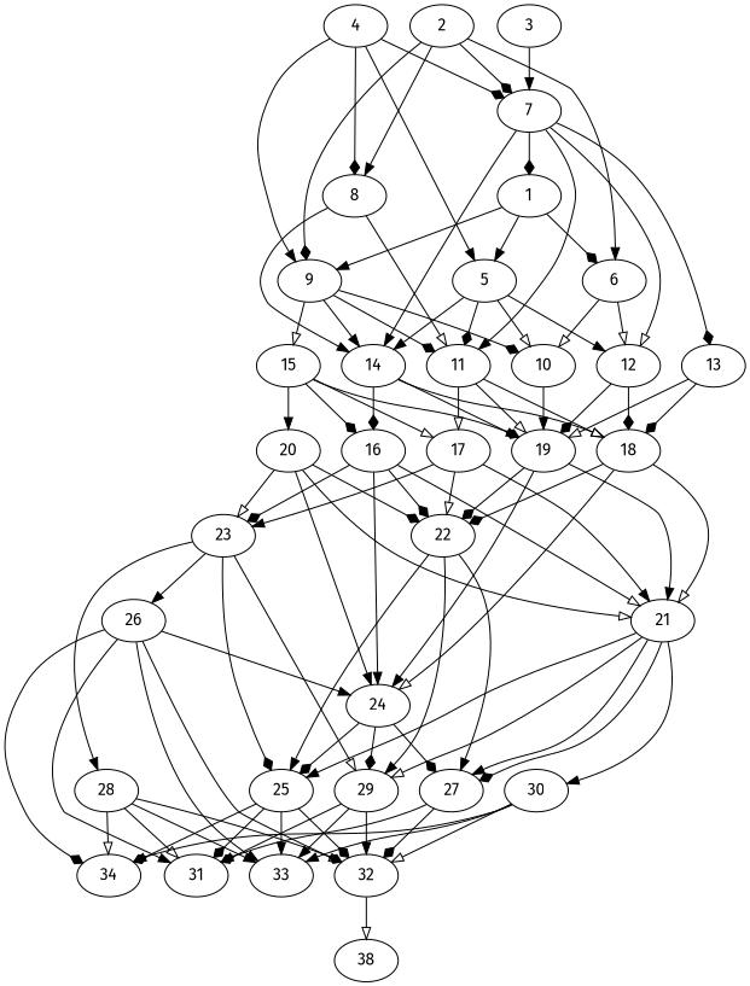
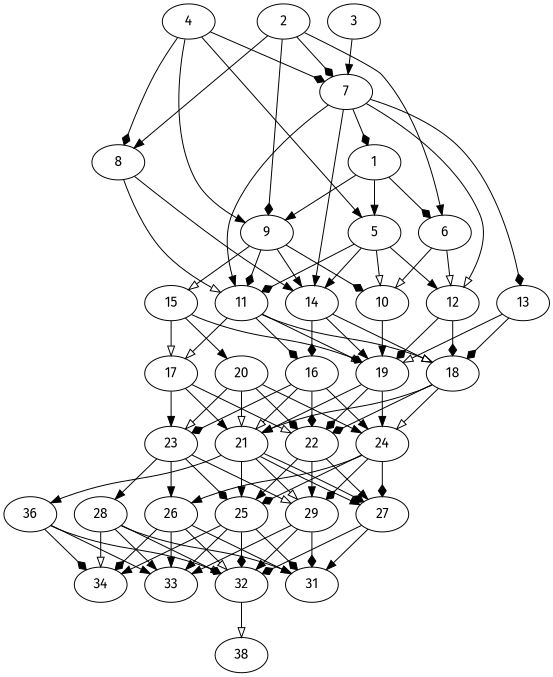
  digraph {
    fontname="Fira Sans"
    node [alpha=0.16 fontname="Fira Sans"]
    edge [arrowhead=normal fontname="Fira Sans"]
    1 [alpha=0.13 expect_size=41792512]
    5 [expect_size=31888384]
    6 [alpha=0.06 expect_size=11914240]
    9 [alpha=0.11 expect_size=24689664]
    10 [alpha=0.17 expect_size=44442624]
    11 [alpha=0.15 expect_size=32559104]
    12 [alpha=0.01 expect_size=16273408]
    14 [alpha=0.15 expect_size=45840384]
    7 [alpha=0.10 expect_size=43846656]
    13 [alpha=0.20 expect_size=12623872]
    15 [alpha=0.10 expect_size=44151808]
    19 [alpha=0.12 expect_size=15290368]
    17 [alpha=0.03 expect_size=48246784]
    18 [alpha=0.18 expect_size=24853504]
    16 [alpha=0.14 expect_size=33733632]
    20 [alpha=0.04 expect_size=41449472]
    2 [alpha=0.18 expect_size=23497728]
    8 [expect_size=40327168]
    3 [alpha=0.14 expect_size=30888960]
    4 [alpha=0.19 expect_size=22274048]
    21 [alpha=0.11 expect_size=34125824]
    22 [alpha=0.06 expect_size=23396352]
    24 [alpha=0.05 expect_size=25494528]
    23 [alpha=0.12 expect_size=25551872]
    25 [alpha=0.09 expect_size=13709312]
    27 [alpha=0.20 expect_size=24508416]
    29 [alpha=0.05 expect_size=26586112]
-   30 [alpha=0.08 expect_size=8248320]
+   30 [alpha=0.08 expect_size=8248320 label=36]
    26 [expect_size=38316032]
    28 [alpha=0.18 expect_size=30522368]
    31 [alpha=0.03 expect_size=17460224]
    32 [alpha=0.02 expect_size=43582464]
    33 [alpha=0.05 expect_size=10501120]
    34 [alpha=0.04 expect_size=38233088]
    n35 [alpha=0.01 expect_size=49437696 label=38]
    1 -> 5
    1 -> 6 [arrowhead=diamond]
    1 -> 9
    5 -> 10 [arrowhead=onormal]
    5 -> 11 [arrowhead=diamond]
    5 -> 12
    5 -> 14
    6 -> 10 [arrowhead=onormal]
    6 -> 12 [arrowhead=onormal]
    9 -> 10 [arrowhead=diamond]
    9 -> 11 [arrowhead=diamond]
    9 -> 14
    9 -> 15 [arrowhead=onormal]
    10 -> 19
    11 -> 19 [arrowhead=onormal]
    11 -> 17 [arrowhead=onormal]
    11 -> 18 [arrowhead=onormal]
    12 -> 19 [arrowhead=diamond]
    12 -> 18 [arrowhead=diamond]
    14 -> 19
    14 -> 18 [arrowhead=onormal]
    14 -> 16 [arrowhead=diamond]
    7 -> 1 [arrowhead=diamond]
    7 -> 11
    7 -> 12 [arrowhead=onormal]
    7 -> 14
    7 -> 13 [arrowhead=diamond]
    13 -> 19 [arrowhead=onormal]
    13 -> 18 [arrowhead=diamond]
    15 -> 19 [arrowhead=diamond]
    15 -> 17 [arrowhead=onormal]
-   15 -> 16 [arrowhead=diamond]
+   11 -> 16 [arrowhead=diamond]
    15 -> 20
    19 -> 21
    19 -> 22 [arrowhead=diamond]
    19 -> 24
    17 -> 21
    17 -> 22 [arrowhead=onormal]
    17 -> 23
    18 -> 21 [arrowhead=onormal]
    18 -> 22 [arrowhead=diamond]
    18 -> 24 [arrowhead=onormal]
    16 -> 21 [arrowhead=onormal]
    16 -> 22 [arrowhead=diamond]
    16 -> 24
    16 -> 23 [arrowhead=diamond]
    20 -> 21 [arrowhead=onormal]
    20 -> 22 [arrowhead=diamond]
    20 -> 24
    20 -> 23 [arrowhead=onormal]
    2 -> 6
    2 -> 9 [arrowhead=diamond]
    2 -> 7 [arrowhead=diamond]
    2 -> 8
    8 -> 11 [arrowhead=onormal]
    8 -> 14
    3 -> 7
    4 -> 5
    4 -> 9
    4 -> 7 [arrowhead=diamond]
    4 -> 8 [arrowhead=diamond]
    21 -> 25
    21 -> 27
    21 -> 27 [arrowhead=diamond]
    21 -> 29 [arrowhead=onormal]
    21 -> 30
    22 -> 25
    22 -> 27
    22 -> 29
    24 -> 25 [arrowhead=diamond]
    24 -> 27 [arrowhead=diamond]
    24 -> 29 [arrowhead=diamond]
-   26 -> 24
+   24 -> 26
    23 -> 25 [arrowhead=diamond]
    23 -> 29 [arrowhead=onormal]
    23 -> 26
    23 -> 28
    25 -> 31 [arrowhead=diamond]
    25 -> 32 [arrowhead=diamond]
    25 -> 33
    25 -> 34
    27 -> 31
    27 -> 32 [arrowhead=diamond]
    29 -> 31 [arrowhead=diamond]
    29 -> 32
    29 -> 33
    30 -> 32 [arrowhead=onormal]
    30 -> 33
    30 -> 34 [arrowhead=diamond]
    26 -> 31
    26 -> 32 [arrowhead=onormal]
    26 -> 33
    26 -> 34 [arrowhead=diamond]
    28 -> 31 [arrowhead=onormal]
    28 -> 32 [arrowhead=diamond]
    28 -> 33
    28 -> 34 [arrowhead=onormal]
    32 -> n35 [arrowhead=onormal]
  }
